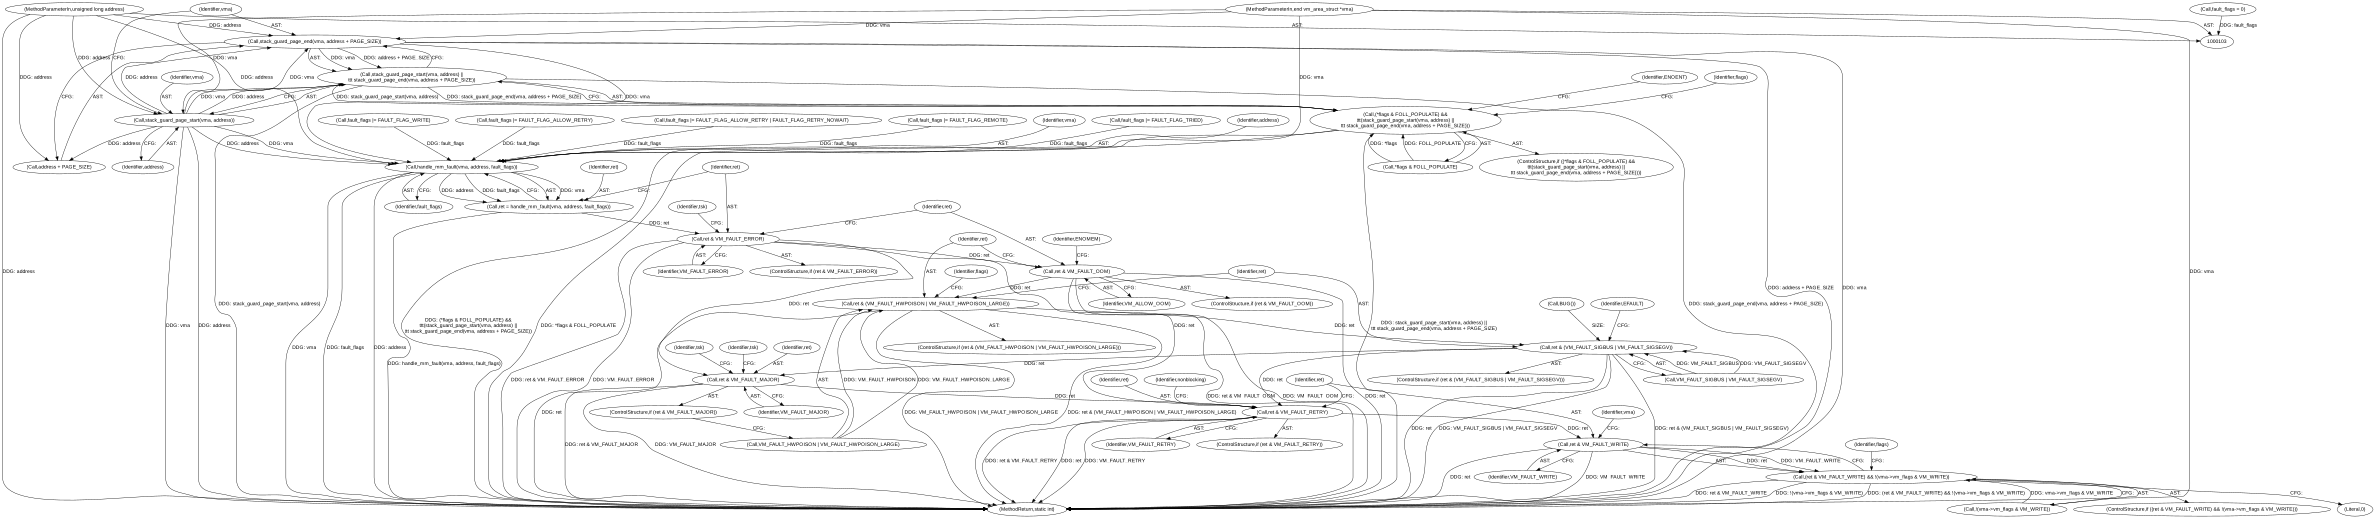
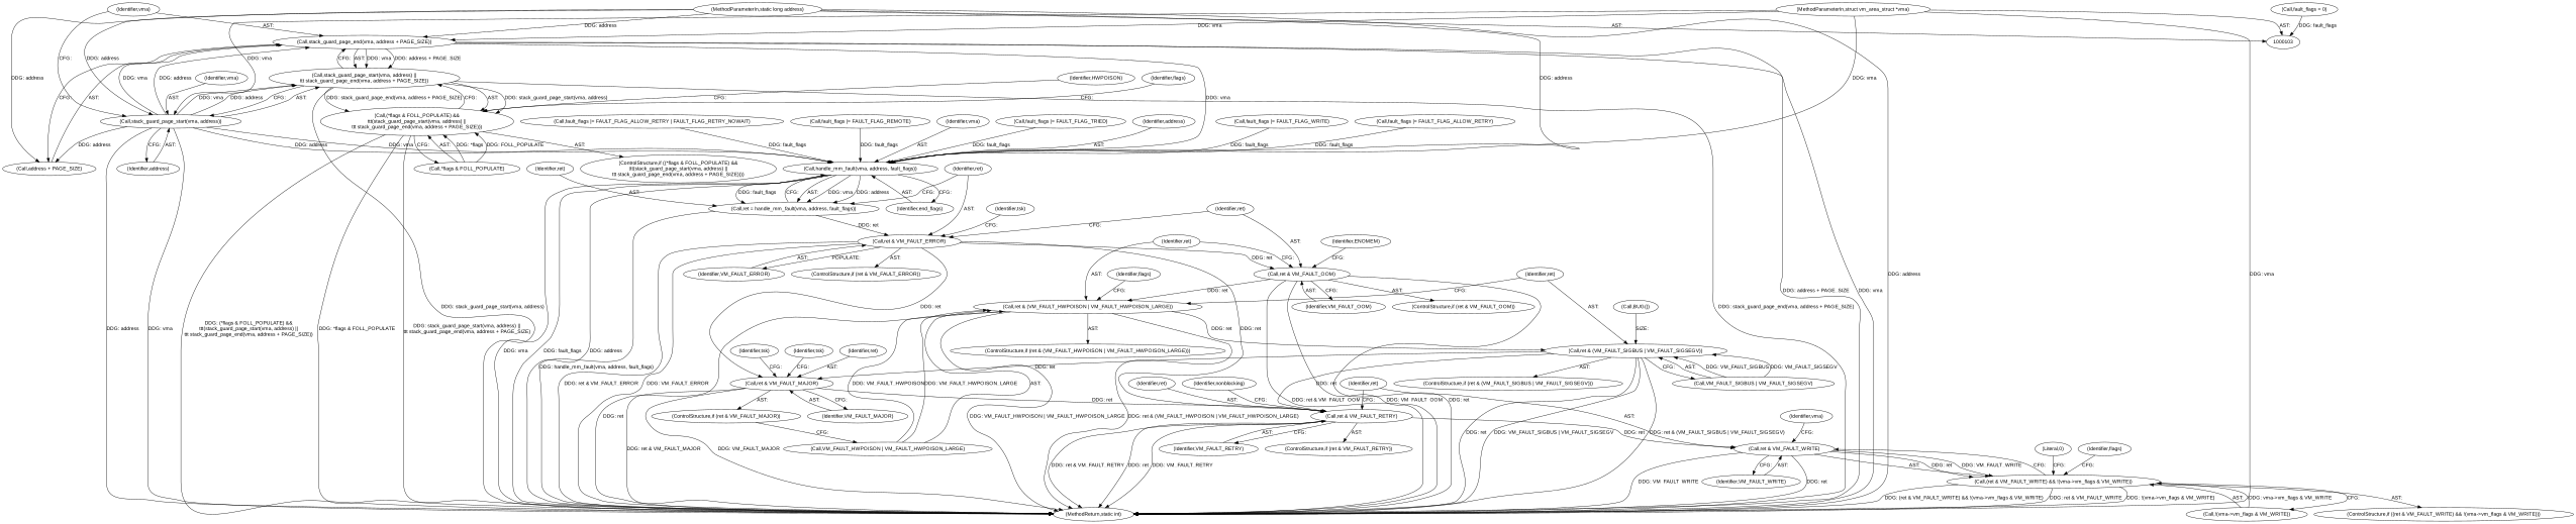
  digraph {
    fontname="Liberation Sans"
    node [fontname="Liberation Sans"]
    edge [fontname="Liberation Sans"]
    n1 [label="(Call,stack_guard_page_end(vma, address + PAGE_SIZE))"]
    n2 [label="(Call,stack_guard_page_start(vma, address) ||\n\t\t\t stack_guard_page_end(vma, address + PAGE_SIZE))"]
    n3 [label="(Call,handle_mm_fault(vma, address, fault_flags))"]
    n4 [label="(Call,address + PAGE_SIZE)"]
    n5 [label="(MethodReturn,static int)"]
    n6 [label="(Call,stack_guard_page_start(vma, address))"]
    n7 [label="(Call,(*flags & FOLL_POPULATE) &&\n\t\t\t(stack_guard_page_start(vma, address) ||\n\t\t\t stack_guard_page_end(vma, address + PAGE_SIZE)))"]
    n8 [label="(Call,ret = handle_mm_fault(vma, address, fault_flags))"]
-   n9 [label="(Identifier,fault_flags)"]
+   n9 [label="(Identifier,end_flags)"]
    n10 [label="(Identifier,address)"]
-   n11 [label="(MethodParameterIn,end vm_area_struct *vma)"]
+   n11 [label="(MethodParameterIn,struct vm_area_struct *vma)"]
    1000103
-   n13 [label="(MethodParameterIn,unsigned long address)"]
+   n13 [label="(MethodParameterIn,static long address)"]
    n14 [label="(ControlStructure,if ((*flags & FOLL_POPULATE) &&\n\t\t\t(stack_guard_page_start(vma, address) ||\n\t\t\t stack_guard_page_end(vma, address + PAGE_SIZE))))"]
    n15 [label="(Call,*flags & FOLL_POPULATE)"]
    n16 [label="(Call,ret & VM_FAULT_ERROR)"]
    n17 [label="(Call,ret & VM_FAULT_OOM)"]
    n18 [label="(Call,ret & VM_FAULT_MAJOR)"]
    n19 [label="(Call,ret & VM_FAULT_RETRY)"]
    n20 [label="(Identifier,VM_FAULT_ERROR)"]
    n21 [label="(ControlStructure,if (ret & VM_FAULT_ERROR))"]
    n22 [label="(Call,ret & (VM_FAULT_HWPOISON | VM_FAULT_HWPOISON_LARGE))"]
-   n23 [label="(Identifier,VM_ALLOW_OOM)"]
+   n23 [label="(Identifier,VM_FAULT_OOM)"]
    n24 [label="(ControlStructure,if (ret & VM_FAULT_OOM))"]
    n25 [label="(Identifier,VM_FAULT_MAJOR)"]
    n26 [label="(ControlStructure,if (ret & VM_FAULT_MAJOR))"]
    n27 [label="(Call,ret & VM_FAULT_WRITE)"]
    n28 [label="(Identifier,VM_FAULT_RETRY)"]
    n29 [label="(ControlStructure,if (ret & VM_FAULT_RETRY))"]
    n30 [label="(Call,ret & (VM_FAULT_SIGBUS | VM_FAULT_SIGSEGV))"]
    n31 [label="(ControlStructure,if (ret & (VM_FAULT_HWPOISON | VM_FAULT_HWPOISON_LARGE)))"]
    n32 [label="(Call,VM_FAULT_SIGBUS | VM_FAULT_SIGSEGV)"]
    n33 [label="(ControlStructure,if (ret & (VM_FAULT_SIGBUS | VM_FAULT_SIGSEGV)))"]
    n34 [label="(Call,VM_FAULT_HWPOISON | VM_FAULT_HWPOISON_LARGE)"]
    n35 [label="(Call,(ret & VM_FAULT_WRITE) && !(vma->vm_flags & VM_WRITE))"]
    n36 [label="(Identifier,VM_FAULT_WRITE)"]
    n37 [label="(Call,!(vma->vm_flags & VM_WRITE))"]
    n38 [label="(ControlStructure,if ((ret & VM_FAULT_WRITE) && !(vma->vm_flags & VM_WRITE)))"]
    n39 [label="(Identifier,ret)"]
    n40 [label="(Identifier,tsk)"]
    n41 [label="(Identifier,flags)"]
    n42 [label="(Call,fault_flags = 0)"]
    n43 [label="(Call,fault_flags |= FAULT_FLAG_WRITE)"]
    n44 [label="(Identifier,ret)"]
    n45 [label="(Call,fault_flags |= FAULT_FLAG_ALLOW_RETRY)"]
    n46 [label="(Call,fault_flags |= FAULT_FLAG_ALLOW_RETRY | FAULT_FLAG_RETRY_NOWAIT)"]
    n47 [label="(Identifier,ret)"]
-   n48 [label="(Identifier,EFAULT)"]
    n49 [label="(Identifier,nonblocking)"]
    n50 [label="(Literal,0)"]
    n51 [label="(Identifier,flags)"]
    n52 [label="(Identifier,ENOMEM)"]
    n53 [label="(Identifier,tsk)"]
    n54 [label="(Identifier,vma)"]
    n55 [label="(Call,fault_flags |= FAULT_FLAG_REMOTE)"]
    n56 [label="(Identifier,tsk)"]
    n57 [label="(Identifier,ret)"]
    n58 [label="(Identifier,vma)"]
    n59 [label="(Identifier,vma)"]
    n60 [label="(Identifier,ret)"]
    n61 [label="(Identifier,ret)"]
    n62 [label="(Identifier,ret)"]
-   n63 [label="(Identifier,ENOENT)"]
+   n63 [label="(Identifier,HWPOISON)"]
    n64 [label="(Call,fault_flags |= FAULT_FLAG_TRIED)"]
    n65 [label="(Call,BUG())"]
    n66 [label="(Identifier,flags)"]
    n67 [label="(Identifier,address)"]
    n68 [label="(Identifier,ret)"]
    n69 [label="(Identifier,vma)"]
    n1 -> n2 [label="AST: "]
    n1 -> n2 [label="DDG: vma"]
    n1 -> n2 [label="DDG: address + PAGE_SIZE"]
    n1 -> n3 [label="DDG: vma"]
    n1 -> n4 [label="CFG: "]
    n1 -> n5 [label="DDG: address + PAGE_SIZE"]
    n1 -> n5 [label="DDG: vma"]
    n2 -> n1 [label="CFG: "]
    n2 -> n5 [label="DDG: stack_guard_page_start(vma, address)"]
    n2 -> n5 [label="DDG: stack_guard_page_end(vma, address + PAGE_SIZE)"]
    n2 -> n6 [label="CFG: "]
    n2 -> n7 [label="AST: "]
    n2 -> n7 [label="DDG: stack_guard_page_start(vma, address)"]
    n2 -> n7 [label="DDG: stack_guard_page_end(vma, address + PAGE_SIZE)"]
    n3 -> n5 [label="DDG: fault_flags"]
    n3 -> n5 [label="DDG: address"]
    n3 -> n5 [label="DDG: vma"]
    n3 -> n8 [label="AST: "]
    n3 -> n8 [label="DDG: vma"]
    n3 -> n8 [label="DDG: address"]
    n3 -> n8 [label="DDG: fault_flags"]
    n3 -> n9 [label="CFG: "]
    n4 -> n1 [label="AST: "]
    n6 -> n1 [label="DDG: vma"]
    n6 -> n1 [label="DDG: address"]
    n6 -> n2 [label="AST: "]
    n6 -> n2 [label="DDG: vma"]
    n6 -> n2 [label="DDG: address"]
    n6 -> n3 [label="DDG: vma"]
    n6 -> n3 [label="DDG: address"]
    n6 -> n4 [label="DDG: address"]
    n6 -> n5 [label="DDG: vma"]
    n6 -> n5 [label="DDG: address"]
    n6 -> n10 [label="CFG: "]
    n7 -> n2 [label="CFG: "]
    n7 -> n5 [label="DDG: *flags & FOLL_POPULATE"]
    n7 -> n5 [label="DDG: stack_guard_page_start(vma, address) ||\n\t\t\t stack_guard_page_end(vma, address + PAGE_SIZE)"]
    n7 -> n5 [label="DDG: (*flags & FOLL_POPULATE) &&\n\t\t\t(stack_guard_page_start(vma, address) ||\n\t\t\t stack_guard_page_end(vma, address + PAGE_SIZE))"]
    n7 -> n14 [label="AST: "]
    n7 -> n15 [label="CFG: "]
    n8 -> n3 [label="CFG: "]
    n8 -> n5 [label="DDG: handle_mm_fault(vma, address, fault_flags)"]
    n8 -> n16 [label="DDG: ret"]
    n9 -> n3 [label="AST: "]
    n10 -> n6 [label="AST: "]
    n11 -> n1 [label="DDG: vma"]
    n11 -> n3 [label="DDG: vma"]
    n11 -> n5 [label="DDG: vma"]
    n11 -> n6 [label="DDG: vma"]
    n11 -> 1000103 [label="AST: "]
    n13 -> n1 [label="DDG: address"]
    n13 -> n3 [label="DDG: address"]
    n13 -> n4 [label="DDG: address"]
    n13 -> n5 [label="DDG: address"]
    n13 -> n6 [label="DDG: address"]
    n13 -> 1000103 [label="AST: "]
    n15 -> n7 [label="AST: "]
    n15 -> n7 [label="DDG: *flags"]
    n15 -> n7 [label="DDG: FOLL_POPULATE"]
    n16 -> n5 [label="DDG: ret & VM_FAULT_ERROR"]
    n16 -> n5 [label="DDG: VM_FAULT_ERROR"]
    n16 -> n17 [label="DDG: ret"]
    n16 -> n18 [label="DDG: ret"]
    n16 -> n19 [label="DDG: ret"]
-   n16 -> n20 [label="CFG: "]
+   n16 -> n20 [label="POPULATE: "]
    n16 -> n21 [label="AST: "]
    n17 -> n5 [label="DDG: ret & VM_FAULT_OOM"]
    n17 -> n5 [label="DDG: VM_FAULT_OOM"]
    n17 -> n5 [label="DDG: ret"]
    n17 -> n22 [label="DDG: ret"]
    n17 -> n23 [label="CFG: "]
    n17 -> n24 [label="AST: "]
    n18 -> n5 [label="DDG: ret & VM_FAULT_MAJOR"]
    n18 -> n5 [label="DDG: VM_FAULT_MAJOR"]
    n18 -> n19 [label="DDG: ret"]
    n18 -> n25 [label="CFG: "]
    n18 -> n26 [label="AST: "]
    n19 -> n5 [label="DDG: ret"]
    n19 -> n5 [label="DDG: VM_FAULT_RETRY"]
    n19 -> n5 [label="DDG: ret & VM_FAULT_RETRY"]
    n19 -> n27 [label="DDG: ret"]
    n19 -> n28 [label="CFG: "]
    n19 -> n29 [label="AST: "]
    n20 -> n16 [label="AST: "]
    n22 -> n5 [label="DDG: ret"]
    n22 -> n5 [label="DDG: VM_FAULT_HWPOISON | VM_FAULT_HWPOISON_LARGE"]
    n22 -> n5 [label="DDG: ret & (VM_FAULT_HWPOISON | VM_FAULT_HWPOISON_LARGE)"]
    n22 -> n30 [label="DDG: ret"]
    n22 -> n31 [label="AST: "]
    n23 -> n17 [label="AST: "]
    n25 -> n18 [label="AST: "]
    n26 -> n34 [label="CFG: "]
    n27 -> n5 [label="DDG: ret"]
    n27 -> n5 [label="DDG: VM_FAULT_WRITE"]
    n27 -> n35 [label="AST: "]
    n27 -> n35 [label="DDG: ret"]
    n27 -> n35 [label="DDG: VM_FAULT_WRITE"]
    n27 -> n36 [label="CFG: "]
    n28 -> n19 [label="AST: "]
    n30 -> n5 [label="DDG: ret"]
    n30 -> n5 [label="DDG: VM_FAULT_SIGBUS | VM_FAULT_SIGSEGV"]
    n30 -> n5 [label="DDG: ret & (VM_FAULT_SIGBUS | VM_FAULT_SIGSEGV)"]
    n30 -> n18 [label="DDG: ret"]
    n30 -> n19 [label="DDG: ret"]
    n30 -> n32 [label="CFG: "]
    n30 -> n33 [label="AST: "]
    n32 -> n30 [label="AST: "]
    n32 -> n30 [label="DDG: VM_FAULT_SIGBUS"]
    n32 -> n30 [label="DDG: VM_FAULT_SIGSEGV"]
    n34 -> n22 [label="AST: "]
    n34 -> n22 [label="DDG: VM_FAULT_HWPOISON"]
    n34 -> n22 [label="DDG: VM_FAULT_HWPOISON_LARGE"]
    n35 -> n5 [label="DDG: ret & VM_FAULT_WRITE"]
    n35 -> n5 [label="DDG: !(vma->vm_flags & VM_WRITE)"]
    n35 -> n5 [label="DDG: (ret & VM_FAULT_WRITE) && !(vma->vm_flags & VM_WRITE)"]
    n35 -> n27 [label="CFG: "]
    n35 -> n37 [label="CFG: "]
    n35 -> n38 [label="AST: "]
    n36 -> n27 [label="AST: "]
    n37 -> n35 [label="AST: "]
    n37 -> n35 [label="DDG: vma->vm_flags & VM_WRITE"]
    n39 -> n19 [label="CFG: "]
    n39 -> n27 [label="AST: "]
    n40 -> n18 [label="CFG: "]
    n41 -> n35 [label="CFG: "]
    n42 -> 1000103 [label="DDG: fault_flags"]
    n43 -> n3 [label="DDG: fault_flags"]
    n44 -> n19 [label="AST: "]
    n45 -> n3 [label="DDG: fault_flags"]
    n46 -> n3 [label="DDG: fault_flags"]
    n47 -> n8 [label="AST: "]
-   n48 -> n30 [label="CFG: "]
    n49 -> n19 [label="CFG: "]
-   n35 -> n50 [label="CFG: "]
+   n50 -> n35 [label="CFG: "]
    n51 -> n22 [label="CFG: "]
    n52 -> n17 [label="CFG: "]
    n53 -> n18 [label="CFG: "]
    n54 -> n6 [label="AST: "]
    n55 -> n3 [label="DDG: fault_flags"]
    n56 -> n16 [label="CFG: "]
    n57 -> n17 [label="CFG: "]
    n57 -> n22 [label="AST: "]
    n58 -> n27 [label="CFG: "]
    n59 -> n3 [label="AST: "]
    n60 -> n16 [label="CFG: "]
    n60 -> n17 [label="AST: "]
    n61 -> n22 [label="CFG: "]
    n61 -> n30 [label="AST: "]
    n62 -> n18 [label="AST: "]
    n63 -> n7 [label="CFG: "]
    n64 -> n3 [label="DDG: fault_flags"]
    n65 -> n30 [label="SIZE: "]
    n66 -> n7 [label="CFG: "]
    n67 -> n3 [label="AST: "]
    n68 -> n8 [label="CFG: "]
    n68 -> n16 [label="AST: "]
    n69 -> n1 [label="AST: "]
    n69 -> n6 [label="CFG: "]
  }
